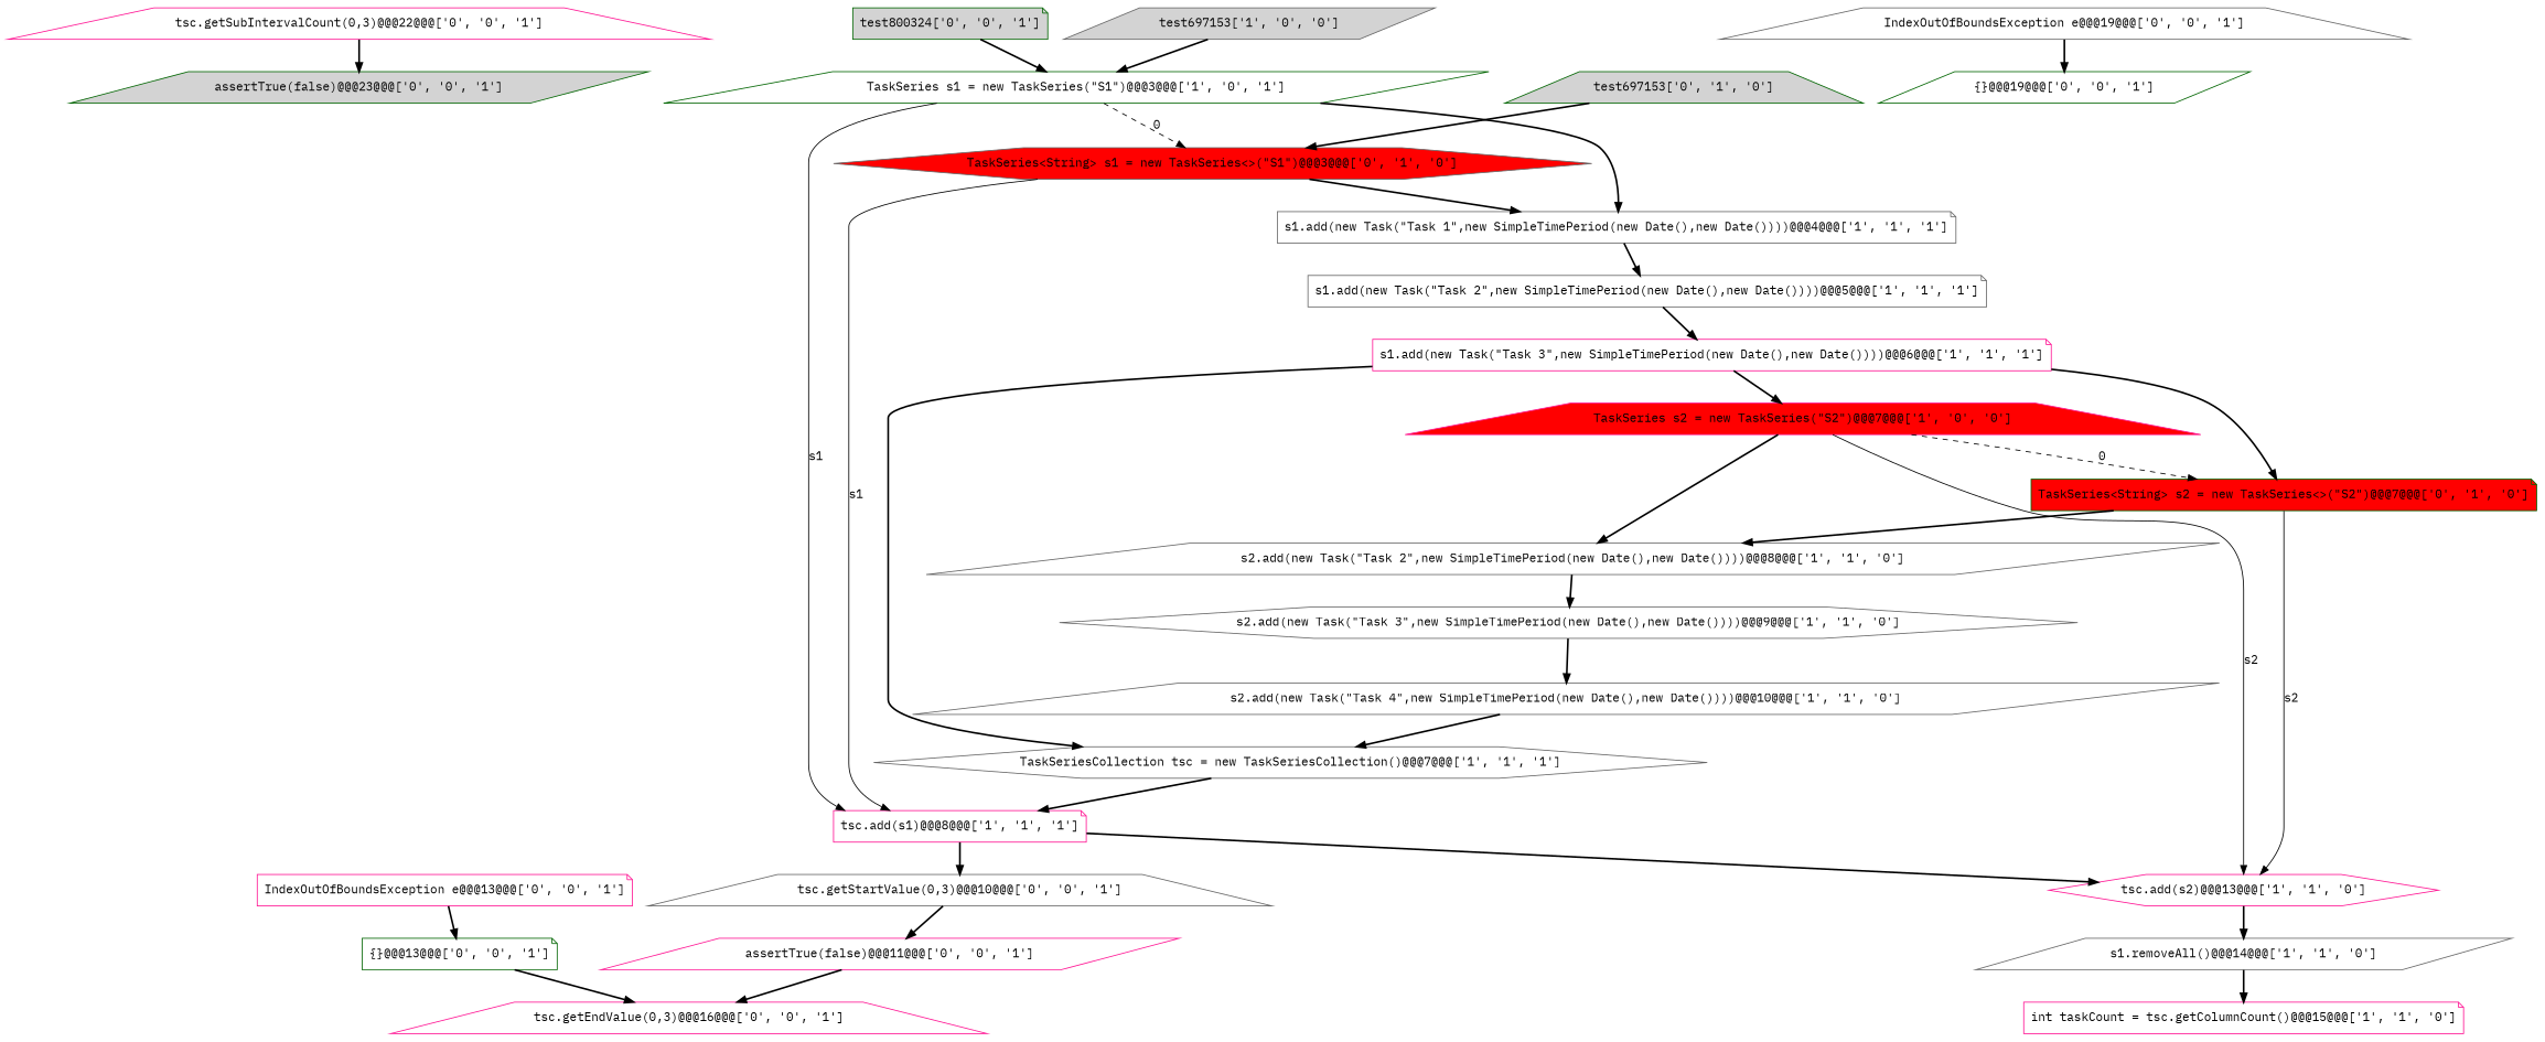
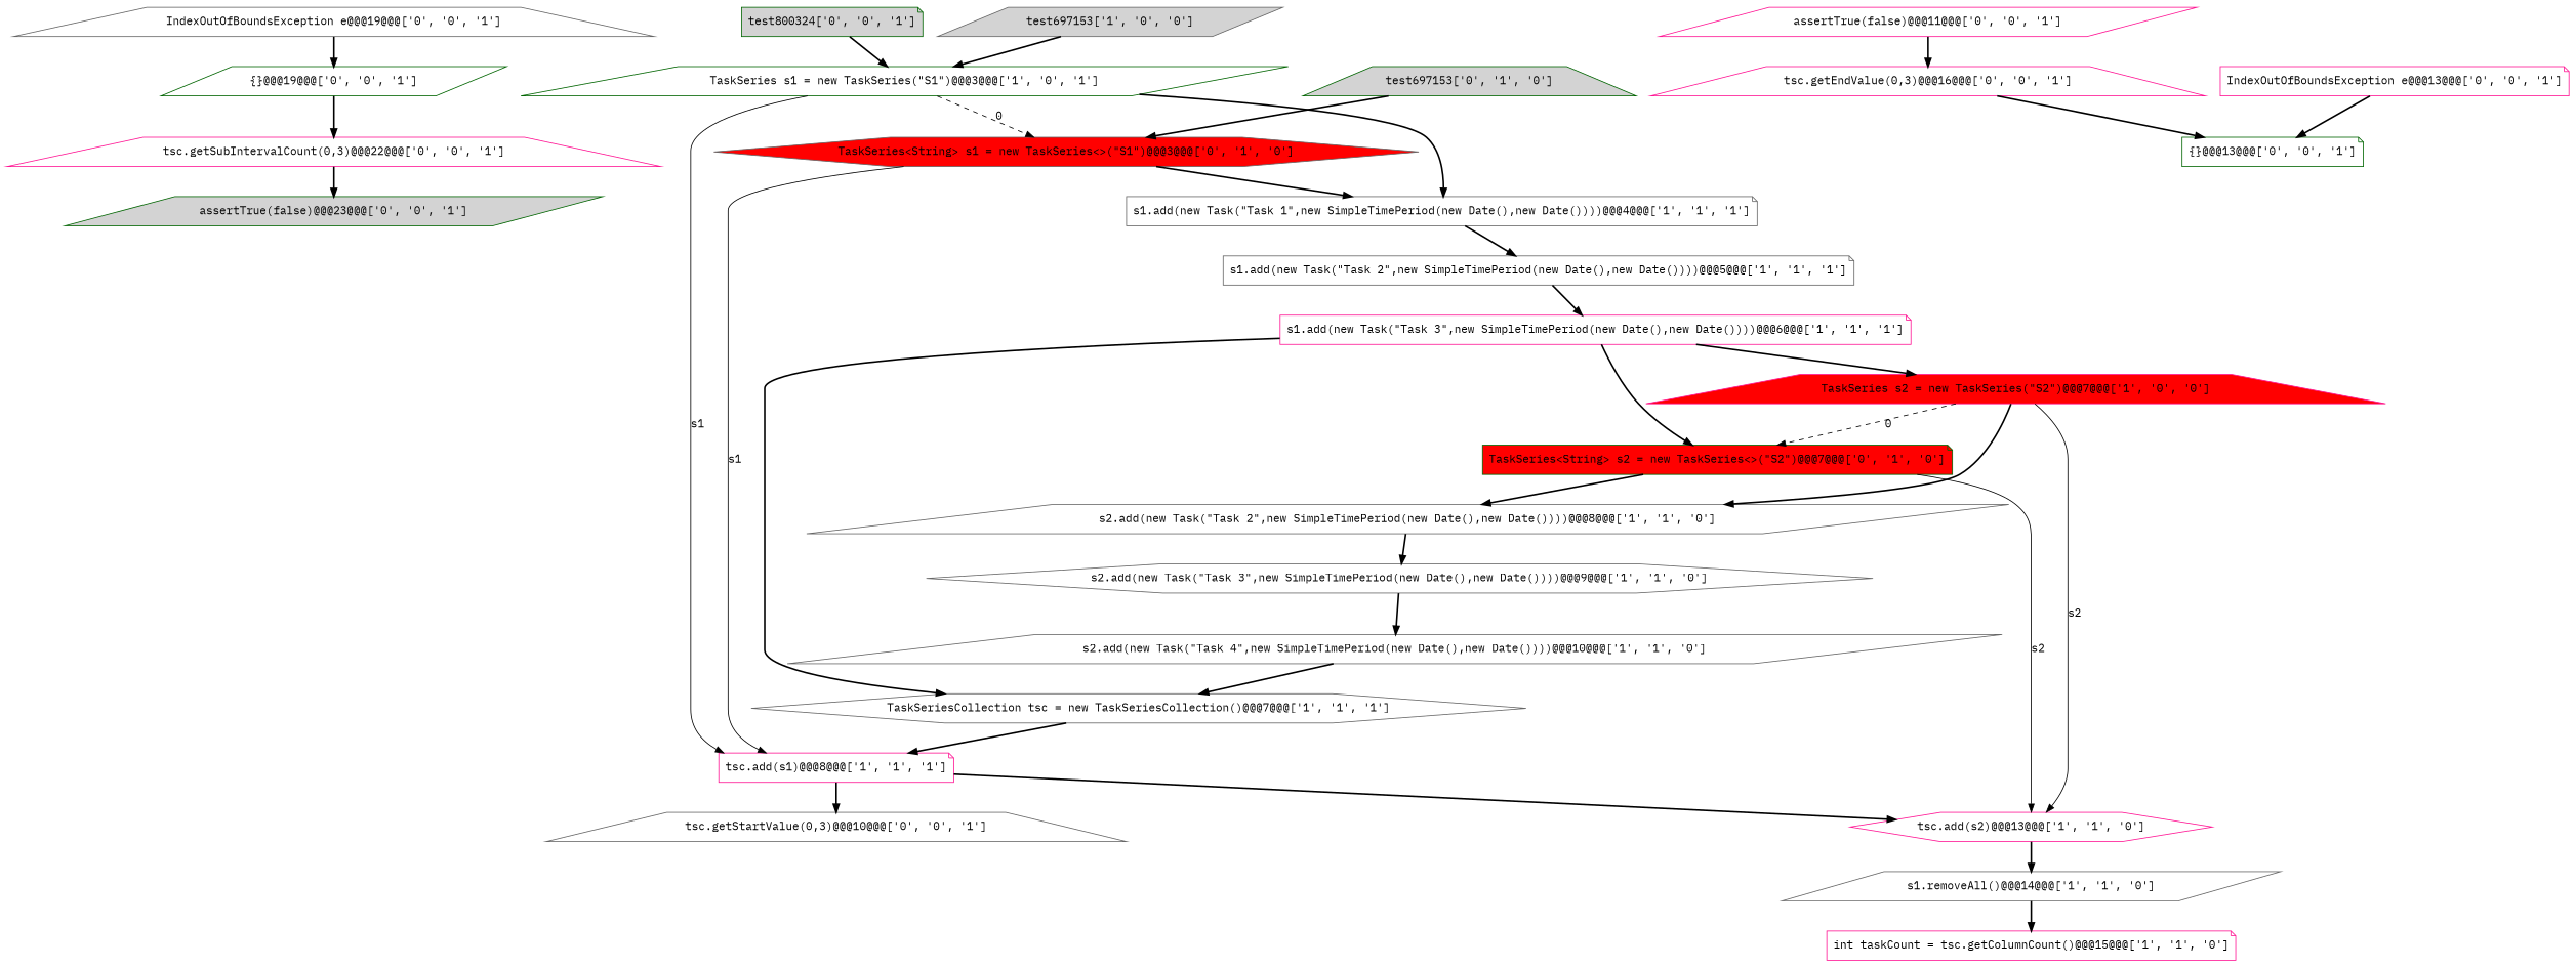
  digraph {
    fontname="IBM Plex Mono"
    node [color=gray40 fillcolor=white fontname="IBM Plex Mono" shape=note style=filled]
    edge [fontname="IBM Plex Mono" style=bold]
    n1 [color=deeppink label="tsc.getSubIntervalCount(0,3)@@@22@@@['0', '0', '1']" shape=trapezium]
    n2 [color=darkgreen fillcolor=lightgray label="assertTrue(false)@@@23@@@['0', '0', '1']" shape=parallelogram]
    n3 [color=darkgreen fillcolor=lightgray label="test800324['0', '0', '1']"]
    n4 [color=darkgreen label="TaskSeries s1 = new TaskSeries(\"S1\")@@@3@@@['1', '0', '1']" shape=parallelogram]
    n5 [color=deeppink label="tsc.add(s1)@@@8@@@['1', '1', '1']"]
    n6 [fillcolor=red label="TaskSeries<String> s1 = new TaskSeries<>(\"S1\")@@@3@@@['0', '1', '0']" shape=hexagon]
    n7 [label="s1.add(new Task(\"Task 1\",new SimpleTimePeriod(new Date(),new Date())))@@@4@@@['1', '1', '1']"]
    n8 [label="s2.add(new Task(\"Task 3\",new SimpleTimePeriod(new Date(),new Date())))@@@9@@@['1', '1', '0']" shape=hexagon]
    n9 [label="s2.add(new Task(\"Task 4\",new SimpleTimePeriod(new Date(),new Date())))@@@10@@@['1', '1', '0']" shape=parallelogram]
    n10 [label="TaskSeriesCollection tsc = new TaskSeriesCollection()@@@7@@@['1', '1', '1']" shape=hexagon]
    n11 [color=deeppink label="tsc.add(s2)@@@13@@@['1', '1', '0']" shape=hexagon]
    n12 [label="tsc.getStartValue(0,3)@@@10@@@['0', '0', '1']" shape=trapezium]
    n13 [label="s1.removeAll()@@@14@@@['1', '1', '0']" shape=parallelogram]
    n14 [color=deeppink label="assertTrue(false)@@@11@@@['0', '0', '1']" shape=parallelogram]
    n15 [color=deeppink label="tsc.getEndValue(0,3)@@@16@@@['0', '0', '1']" shape=trapezium]
    n16 [color=deeppink fillcolor=red label="TaskSeries s2 = new TaskSeries(\"S2\")@@@7@@@['1', '0', '0']" shape=trapezium]
    n17 [label="s2.add(new Task(\"Task 2\",new SimpleTimePeriod(new Date(),new Date())))@@@8@@@['1', '1', '0']" shape=parallelogram]
    n18 [color=darkgreen fillcolor=red label="TaskSeries<String> s2 = new TaskSeries<>(\"S2\")@@@7@@@['0', '1', '0']"]
    n19 [color=deeppink label="int taskCount = tsc.getColumnCount()@@@15@@@['1', '1', '0']"]
    n20 [color=darkgreen label="{}@@@19@@@['0', '0', '1']" shape=parallelogram]
    n21 [color=darkgreen fillcolor=lightgray label="test697153['0', '1', '0']" shape=trapezium]
    n22 [label="s1.add(new Task(\"Task 2\",new SimpleTimePeriod(new Date(),new Date())))@@@5@@@['1', '1', '1']"]
    n23 [color=deeppink label="s1.add(new Task(\"Task 3\",new SimpleTimePeriod(new Date(),new Date())))@@@6@@@['1', '1', '1']"]
    n24 [label="IndexOutOfBoundsException e@@@19@@@['0', '0', '1']" shape=trapezium]
    n25 [color=darkgreen label="{}@@@13@@@['0', '0', '1']"]
    n26 [fillcolor=lightgray label="test697153['1', '0', '0']" shape=parallelogram]
    n27 [color=deeppink label="IndexOutOfBoundsException e@@@13@@@['0', '0', '1']"]
    n1 -> n2
    n3 -> n4
    n4 -> n5 [label=s1 style=solid]
    n4 -> n6 [label=0 style=dashed]
    n4 -> n7
    n5 -> n11
    n5 -> n12
    n6 -> n5 [label=s1 style=solid]
    n6 -> n7
    n7 -> n22
    n8 -> n9
    n9 -> n10
    n10 -> n5
    n11 -> n13
-   n12 -> n14
    n13 -> n19
    n14 -> n15
    n16 -> n11 [label=s2 style=solid]
    n16 -> n17
    n16 -> n18 [label=0 style=dashed]
    n17 -> n8
    n18 -> n11 [label=s2 style=solid]
    n18 -> n17
+   n20 -> n1
    n21 -> n6
    n22 -> n23
    n23 -> n10
    n23 -> n16
    n23 -> n18
    n24 -> n20
-   n25 -> n15
+   n15 -> n25
    n26 -> n4
    n27 -> n25
  }
